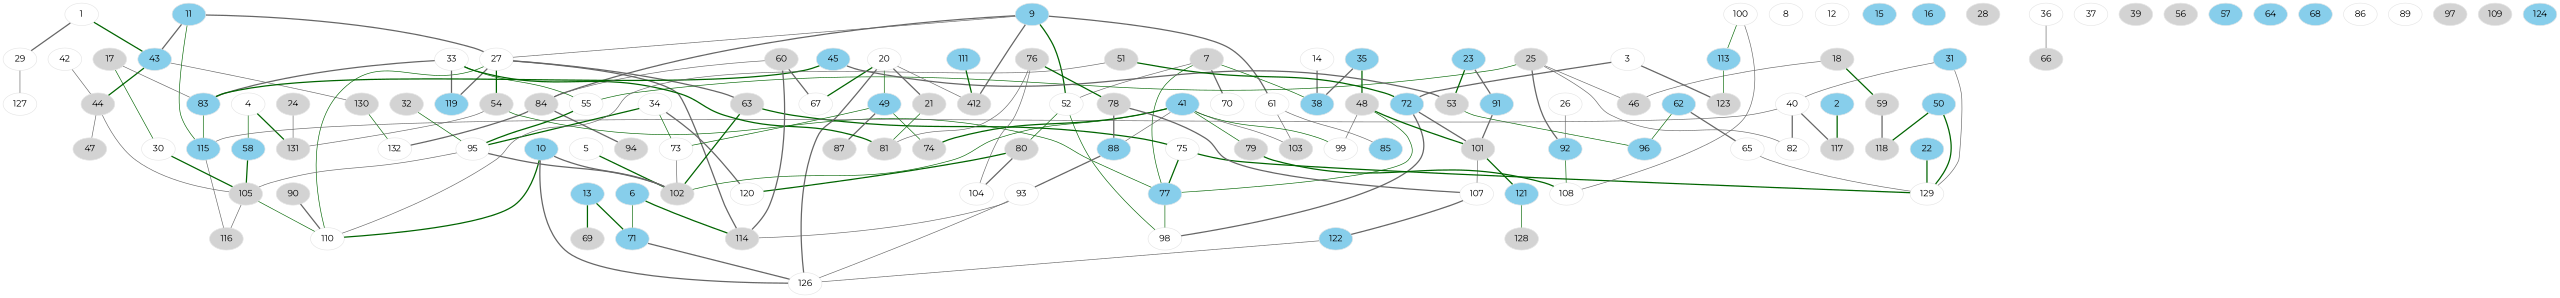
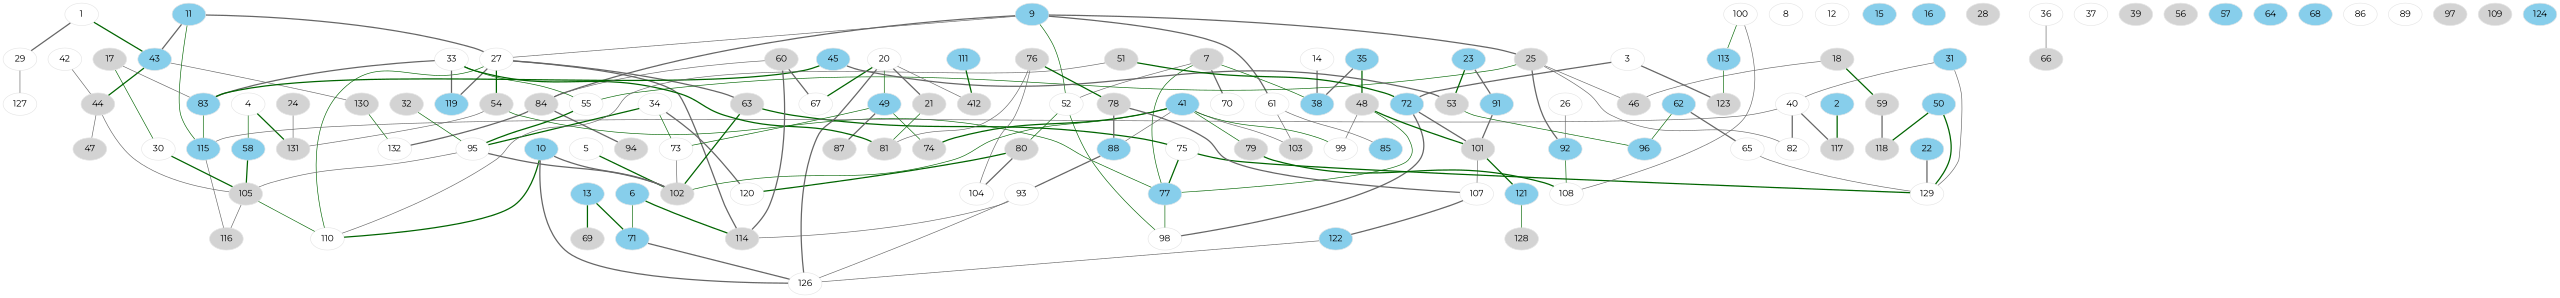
  graph {
    fontname=Montserrat
    node [color=gray90 fillcolor=lightgrey fontname=Montserrat style=filled]
    edge [color=gray40 fontname=Montserrat style=bold]
    1 [fillcolor=white]
    29 [fillcolor=white]
    43 [fillcolor=skyblue]
    127 [fillcolor=white]
    44
    130
    2 [fillcolor=skyblue]
    117
    3 [fillcolor=white]
    72 [fillcolor=skyblue]
    123
    101
    98 [fillcolor=white]
    4 [fillcolor=white]
    58 [fillcolor=skyblue]
    131
    105
    5 [fillcolor=white]
    102
    6 [fillcolor=skyblue]
    71 [fillcolor=skyblue]
    114
    126 [fillcolor=white]
    38 [fillcolor=skyblue]
    7
    52 [fillcolor=white]
    70 [fillcolor=white]
    77 [fillcolor=skyblue]
    80
    8 [fillcolor=white]
    9 [fillcolor=skyblue]
    27 [fillcolor=white]
    61 [fillcolor=white]
    84
    n35 [label=412]
    110 [fillcolor=white]
    54
    63
    119 [fillcolor=skyblue]
    103
    85 [fillcolor=skyblue]
    94
    132 [fillcolor=white]
    10 [fillcolor=skyblue]
    11 [fillcolor=skyblue]
    115 [fillcolor=skyblue]
    116
    12 [fillcolor=white]
    13 [fillcolor=skyblue]
    69
    14 [fillcolor=white]
    15 [fillcolor=skyblue]
    16 [fillcolor=skyblue]
    30 [fillcolor=white]
    17
    83 [fillcolor=skyblue]
    18
    46
    59
    118
    25
    82 [fillcolor=white]
    55 [fillcolor=white]
    92 [fillcolor=skyblue]
    20 [fillcolor=white]
    21
    49 [fillcolor=skyblue]
    67 [fillcolor=white]
    81
    73 [fillcolor=white]
    74
    87
    22 [fillcolor=skyblue]
    129 [fillcolor=white]
    23 [fillcolor=skyblue]
    53
    91 [fillcolor=skyblue]
    96 [fillcolor=skyblue]
    24
    95 [fillcolor=white]
    108 [fillcolor=white]
    26 [fillcolor=white]
    75 [fillcolor=white]
    28
    31 [fillcolor=skyblue]
    40 [fillcolor=white]
    32
    33 [fillcolor=white]
    34 [fillcolor=white]
    120 [fillcolor=white]
    35 [fillcolor=skyblue]
    48
    99 [fillcolor=white]
    36 [fillcolor=white]
    66
    37 [fillcolor=white]
    39
    41 [fillcolor=skyblue]
    79
    88 [fillcolor=skyblue]
    93 [fillcolor=white]
    42 [fillcolor=white]
    47
    45 [fillcolor=skyblue]
    107 [fillcolor=white]
    121 [fillcolor=skyblue]
    50 [fillcolor=skyblue]
    51
    104 [fillcolor=white]
    56
    57 [fillcolor=skyblue]
    60
    62 [fillcolor=skyblue]
    65 [fillcolor=white]
    64 [fillcolor=skyblue]
    68 [fillcolor=skyblue]
    76
    78
    122 [fillcolor=skyblue]
    86 [fillcolor=white]
    89 [fillcolor=white]
-   90
    97
    100 [fillcolor=white]
    113 [fillcolor=skyblue]
    128
    109
    111 [fillcolor=skyblue]
    124 [fillcolor=skyblue]
    1 -- 29
    1 -- 43 [color=darkgreen]
    29 -- 127 [style=solid]
    43 -- 44 [color=darkgreen]
    43 -- 130 [style=solid]
    44 -- 105 [style=solid]
    44 -- 47 [style=solid]
    130 -- 132 [color=darkgreen style=solid]
    2 -- 117 [color=darkgreen]
    3 -- 72
    3 -- 123
    72 -- 101
    72 -- 98
    101 -- 107 [style=solid]
    101 -- 121 [color=darkgreen]
    4 -- 58 [color=darkgreen style=solid]
    4 -- 131 [color=darkgreen]
    58 -- 105 [color=darkgreen]
    105 -- 110 [color=darkgreen style=solid]
    105 -- 116 [style=solid]
    5 -- 102 [color=darkgreen]
    6 -- 71 [color=darkgreen style=solid]
    6 -- 114 [color=darkgreen]
    71 -- 126
    7 -- 38 [color=darkgreen style=solid]
    7 -- 52 [style=solid]
    7 -- 70
    7 -- 77 [color=darkgreen style=solid]
    52 -- 98 [color=darkgreen style=solid]
    52 -- 80 [color=darkgreen style=solid]
    77 -- 98 [color=darkgreen style=solid]
    80 -- 120 [color=darkgreen]
    80 -- 104
-   9 -- 52 [color=darkgreen]
+   9 -- 52 [color=darkgreen style=solid]
    9 -- 27 [style=solid]
    9 -- 61
    9 -- 84
-   9 -- n35
+   9 -- 25
    27 -- 114
    27 -- 110 [color=darkgreen style=solid]
    27 -- 54 [color=darkgreen]
    27 -- 63
    27 -- 119
    61 -- 103 [style=solid]
    61 -- 85 [style=solid]
    84 -- 94
    84 -- 132
    54 -- 131 [style=solid]
    54 -- 77 [color=darkgreen style=solid]
    63 -- 102 [color=darkgreen]
    63 -- 75 [color=darkgreen]
    10 -- 102
    10 -- 126
    10 -- 110 [color=darkgreen]
    11 -- 43
    11 -- 27
    11 -- 115 [color=darkgreen style=solid]
    115 -- 116 [style=solid]
    13 -- 71 [color=darkgreen]
    13 -- 69 [color=darkgreen]
    14 -- 38
    30 -- 105 [color=darkgreen]
    17 -- 30 [color=darkgreen style=solid]
    17 -- 83 [style=solid]
    83 -- 115 [color=darkgreen style=solid]
    18 -- 46 [style=solid]
    18 -- 59 [color=darkgreen]
    59 -- 118
    25 -- 46 [style=solid]
    25 -- 82 [style=solid]
    25 -- 55 [color=darkgreen style=solid]
    25 -- 92
    55 -- 95 [color=darkgreen]
    92 -- 108 [color=darkgreen style=solid]
    20 -- 126
    20 -- n35 [style=solid]
    20 -- 21
    20 -- 49 [color=darkgreen style=solid]
    20 -- 67 [color=darkgreen]
    21 -- 81 [color=darkgreen style=solid]
    49 -- 73 [color=darkgreen style=solid]
    49 -- 74 [color=darkgreen style=solid]
    49 -- 87
    73 -- 102 [style=solid]
-   22 -- 129 [color=darkgreen]
+   22 -- 129
    23 -- 53 [color=darkgreen]
    23 -- 91
    53 -- 96 [color=darkgreen style=solid]
    91 -- 101
    24 -- 131 [style=solid]
    95 -- 105 [style=solid]
    95 -- 102
    26 -- 92 [style=solid]
    75 -- 77 [color=darkgreen]
    75 -- 129 [color=darkgreen]
    31 -- 129 [style=solid]
    31 -- 40 [style=solid]
    40 -- 117
    40 -- 115 [style=solid]
    40 -- 82
    32 -- 95 [color=darkgreen style=solid]
    33 -- 119
    33 -- 83
    33 -- 55 [color=darkgreen style=solid]
    33 -- 81 [color=darkgreen]
    34 -- 73 [color=darkgreen style=solid]
    34 -- 95 [color=darkgreen]
    34 -- 120
    35 -- 38
    35 -- 48 [color=darkgreen]
    48 -- 101 [color=darkgreen]
    48 -- 77 [color=darkgreen style=solid]
    48 -- 99 [style=solid]
    36 -- 66 [style=solid]
    41 -- 102 [color=darkgreen style=solid]
    41 -- 103 [style=solid]
    41 -- 74 [color=darkgreen]
    41 -- 99 [color=darkgreen style=solid]
    41 -- 79 [color=darkgreen style=solid]
    41 -- 88 [style=solid]
    79 -- 108 [color=darkgreen]
    88 -- 93
    93 -- 114 [style=solid]
    93 -- 126 [style=solid]
    42 -- 44 [style=solid]
    45 -- 83 [color=darkgreen]
    45 -- 53
    107 -- 122
    121 -- 128 [color=darkgreen style=solid]
    50 -- 118 [color=darkgreen]
    50 -- 129 [color=darkgreen]
    51 -- 72 [color=darkgreen]
    51 -- 110 [style=solid]
    60 -- 114
    60 -- 84 [style=solid]
    60 -- 67
    62 -- 96 [color=darkgreen style=solid]
    62 -- 65
    65 -- 129 [style=solid]
    76 -- 81 [style=solid]
    76 -- 104 [style=solid]
    76 -- 78 [color=darkgreen]
    78 -- 88
    78 -- 107
    122 -- 126 [style=solid]
-   90 -- 110
    100 -- 108 [style=solid]
    100 -- 113 [color=darkgreen style=solid]
    113 -- 123 [color=darkgreen style=solid]
    111 -- n35 [color=darkgreen]
  }
